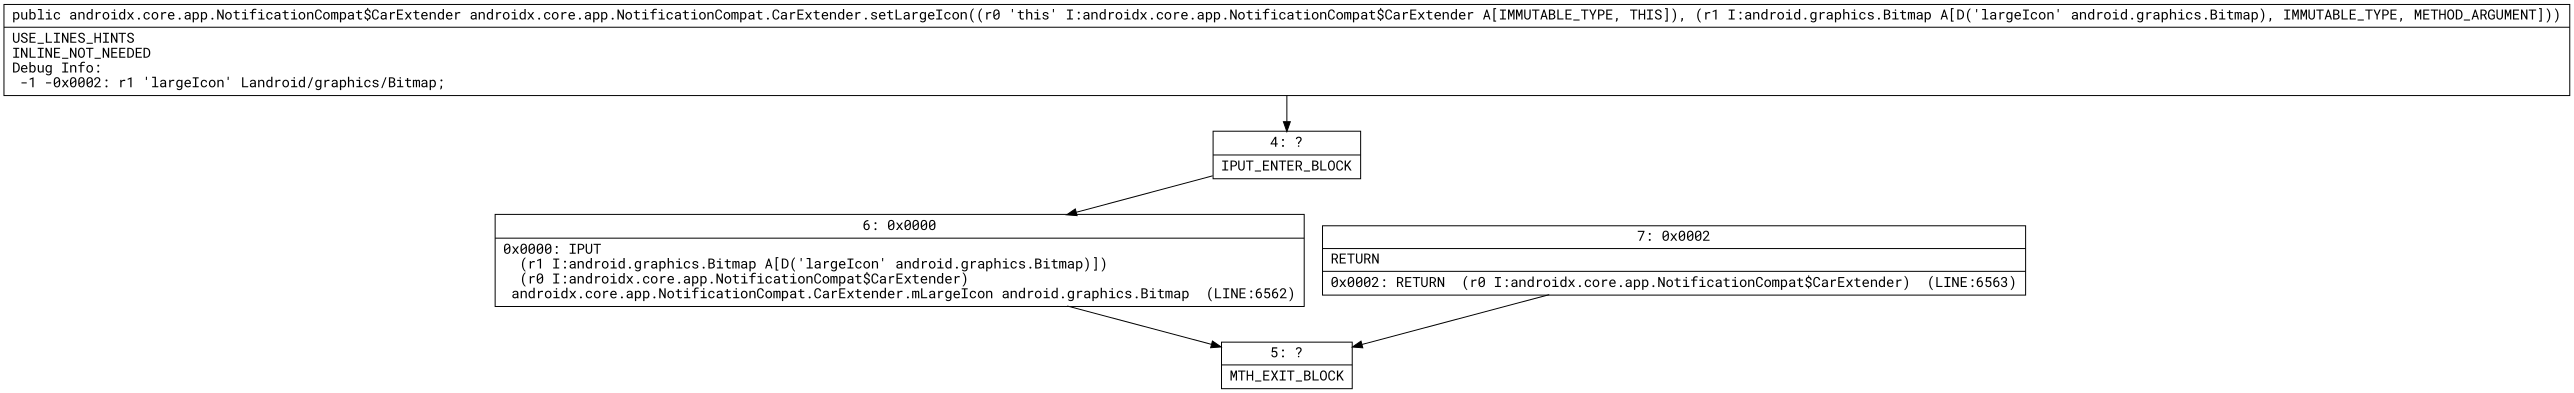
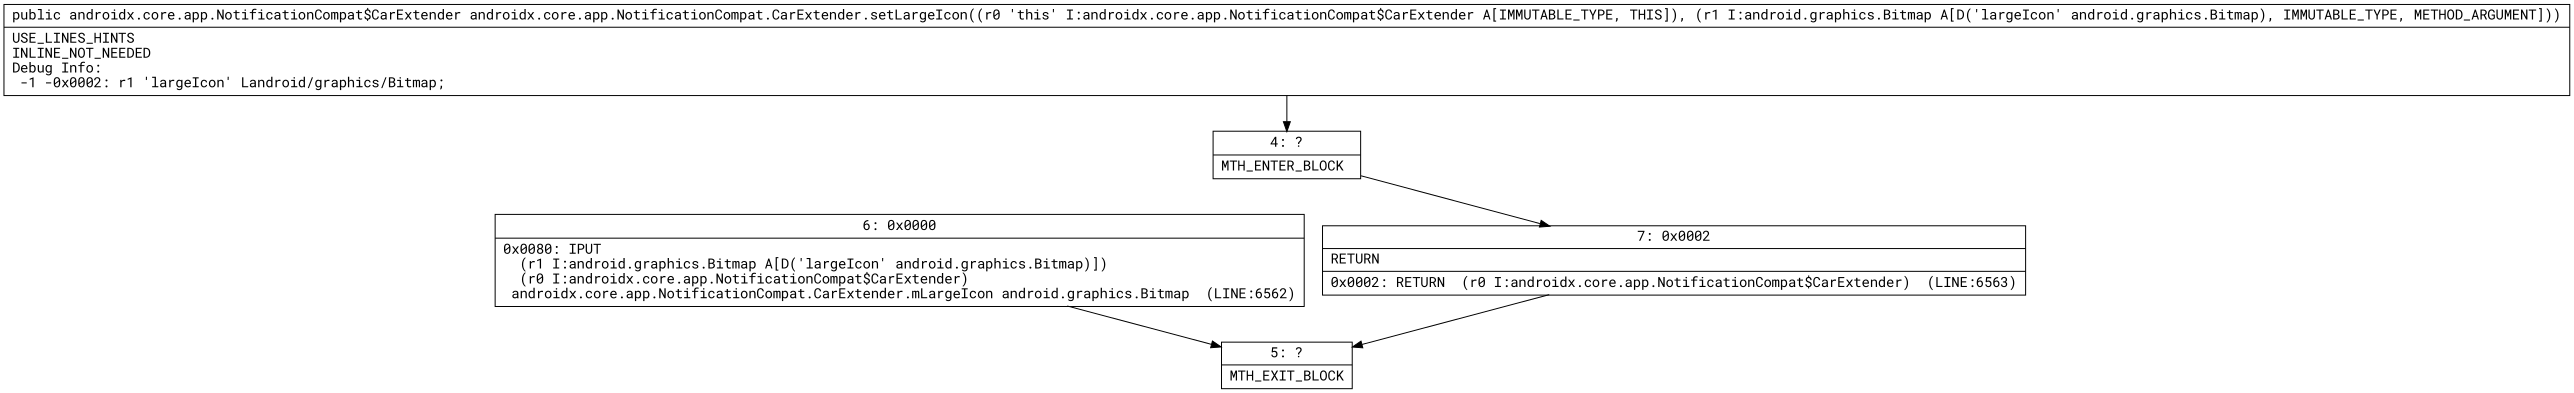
  digraph {
    fontname="Roboto Mono"
    node [fontname="Roboto Mono" shape=record]
    edge [fontname="Roboto Mono"]
-   n1 [label="{4\:\ ?|IPUT_ENTER_BLOCK\l}"]
-   n2 [label="{6\:\ 0x0000|0x0000: IPUT  \l  (r1 I:android.graphics.Bitmap A[D('largeIcon' android.graphics.Bitmap)])\l  (r0 I:androidx.core.app.NotificationCompat$CarExtender)\l androidx.core.app.NotificationCompat.CarExtender.mLargeIcon android.graphics.Bitmap  (LINE:6562)\l}"]
+   n1 [label="{4\:\ ?|MTH_ENTER_BLOCK\l}"]
+   n2 [label="{6\:\ 0x0000|0x0080: IPUT  \l  (r1 I:android.graphics.Bitmap A[D('largeIcon' android.graphics.Bitmap)])\l  (r0 I:androidx.core.app.NotificationCompat$CarExtender)\l androidx.core.app.NotificationCompat.CarExtender.mLargeIcon android.graphics.Bitmap  (LINE:6562)\l}"]
    n3 [label="{5\:\ ?|MTH_EXIT_BLOCK\l}"]
    n4 [label="{7\:\ 0x0002|RETURN\l|0x0002: RETURN  (r0 I:androidx.core.app.NotificationCompat$CarExtender)  (LINE:6563)\l}"]
    n5 [label="{public androidx.core.app.NotificationCompat$CarExtender androidx.core.app.NotificationCompat.CarExtender.setLargeIcon((r0 'this' I:androidx.core.app.NotificationCompat$CarExtender A[IMMUTABLE_TYPE, THIS]), (r1 I:android.graphics.Bitmap A[D('largeIcon' android.graphics.Bitmap), IMMUTABLE_TYPE, METHOD_ARGUMENT]))  | USE_LINES_HINTS\lINLINE_NOT_NEEDED\lDebug Info:\l  \-1 \-0x0002: r1 'largeIcon' Landroid\/graphics\/Bitmap;\l}"]
-   n1 -> n2
+   n1 -> n4
    n2 -> n3
    n4 -> n3
    n5 -> n1
  }
